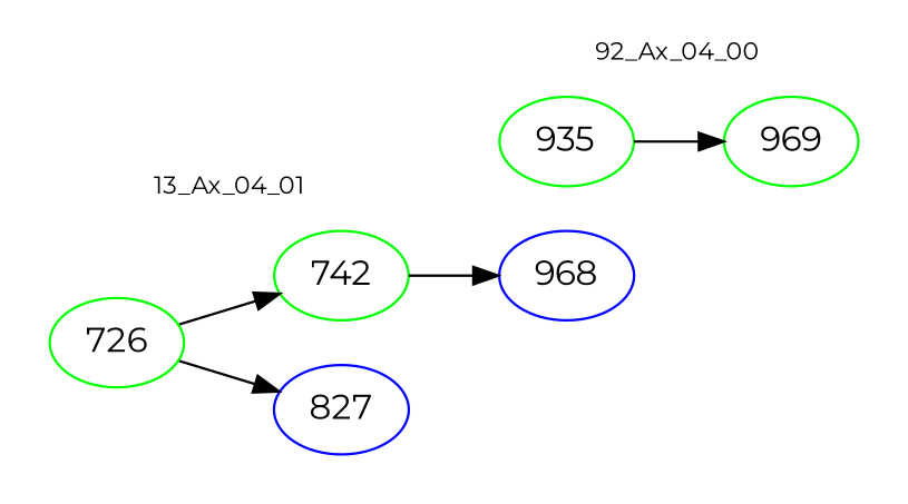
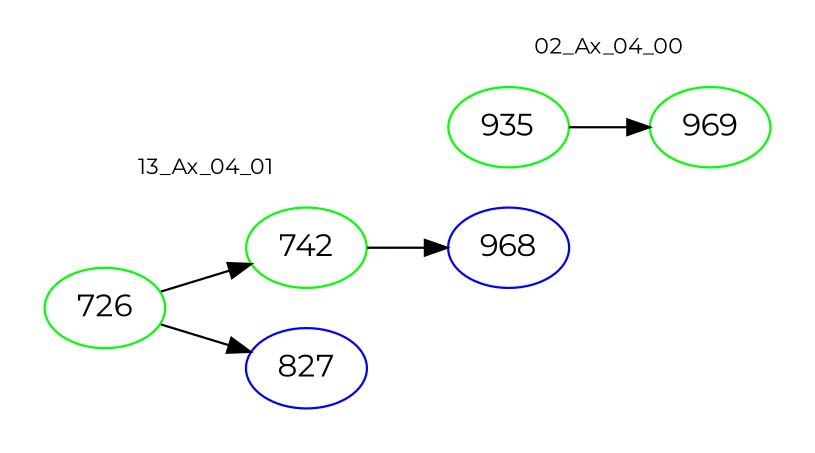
  digraph {
    fontname=Montserrat
    rankdir=LR
    node [color=green fontname=Montserrat]
    edge [color=black fontname=Montserrat]
    n1 [label=726]
    n2 [color=blue label=827]
    n3 [label=742]
    n4 [label=935]
    n5 [color=blue label=968]
    n6 [label=969]
    subgraph cluster_1 {
      color=white
      fontsize=10
      label="13_Ax_04_01"
      n1
      n2
      n3
    }
    subgraph cluster_2 {
      color=white
      fontsize=10
-     label="92_Ax_04_00"
+     label="02_Ax_04_00"
      n4
      n5
      n6
    }
    n1 -> n2
    n1 -> n3
    n3 -> n5
    n4 -> n6
  }
